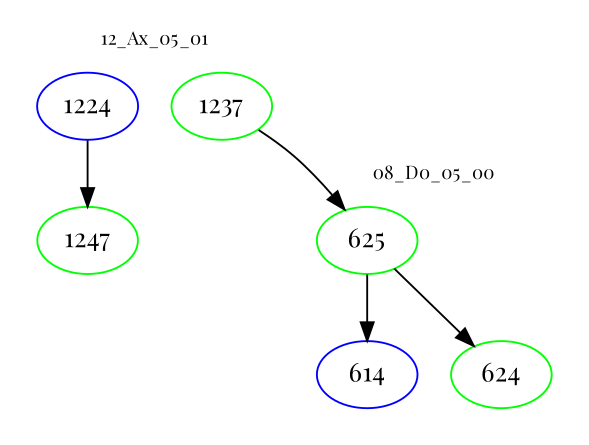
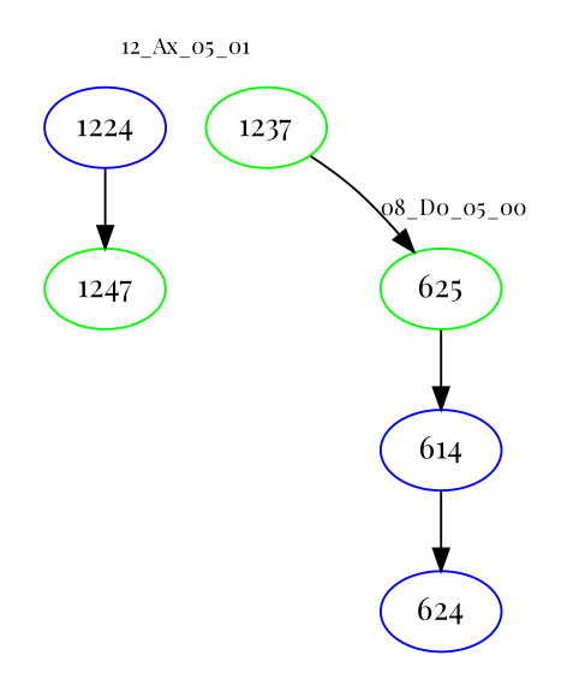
  digraph {
    fontname="Playfair Display"
    node [color=green fontname="Playfair Display"]
    edge [color=black fontname="Playfair Display"]
    n1 [label=1237]
    n2 [color=blue label=1224]
    n3 [label=1247]
    n4 [label=625]
    n5 [color=blue label=614]
-   n6 [label=624]
+   n6 [color=blue label=624]
    subgraph cluster_1 {
      color=white
      fontsize=10
      label="12_Ax_05_01"
      n1
      n2
      n3
    }
    subgraph cluster_2 {
      color=white
      fontsize=10
      label="08_D0_05_00"
      n4
      n5
      n6
    }
    n1 -> n4
    n2 -> n3
    n4 -> n5
-   n4 -> n6
+   n5 -> n6
  }
